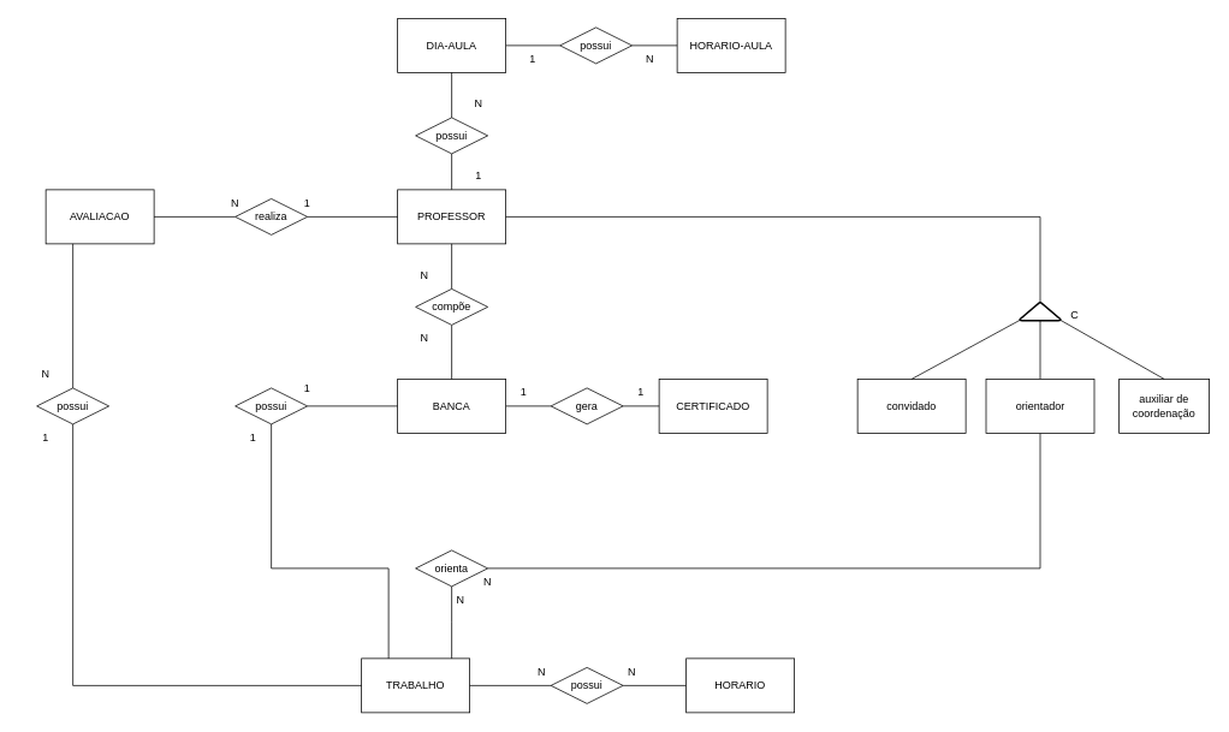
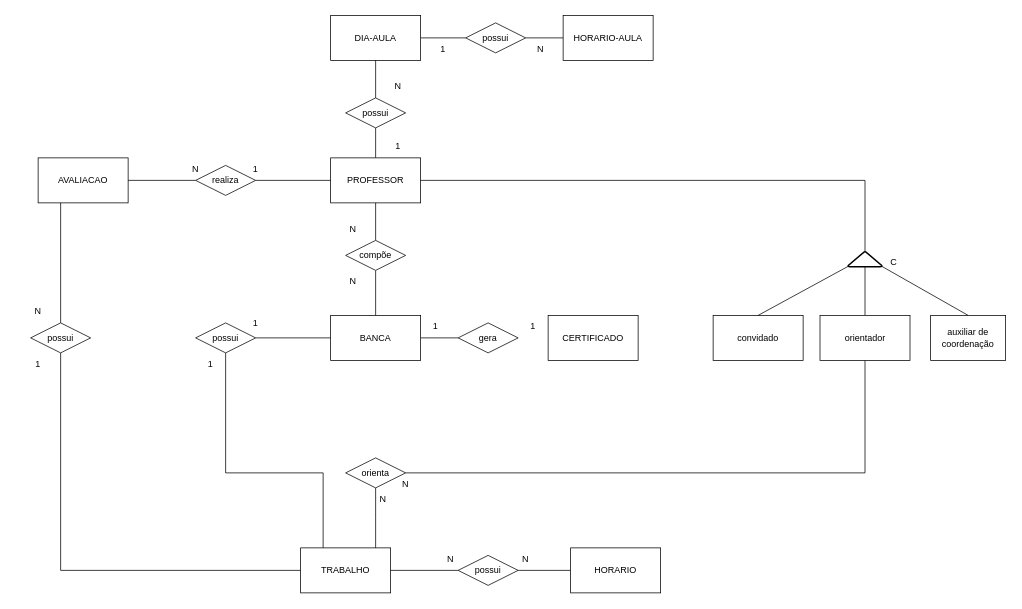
  <mxCell id="0" />
  <mxCell id="1" parent="0" />
  <mxCell id="2" style="edgeStyle=orthogonalEdgeStyle;shape=connector;rounded=0;orthogonalLoop=1;jettySize=auto;html=1;entryX=0;entryY=0.5;entryDx=0;entryDy=0;labelBackgroundColor=default;strokeColor=default;fontFamily=Helvetica;fontSize=11;fontColor=default;endArrow=none;endFill=0;" parent="1" source="19" target="4" edge="1"><mxGeometry relative="1" as="geometry"><mxPoint x="440" y="760" as="targetPoint" /></mxGeometry></mxCell>
  <mxCell id="3" value="TRABALHO" style="rounded=0;whiteSpace=wrap;html=1;" parent="1" vertex="1"><mxGeometry x="400" y="730" width="120" height="60" as="geometry" /></mxCell>
  <mxCell id="4" value="HORARIO" style="rounded=0;whiteSpace=wrap;html=1;" parent="1" vertex="1"><mxGeometry x="760" y="730" width="120" height="60" as="geometry" /></mxCell>
  <mxCell id="5" style="edgeStyle=orthogonalEdgeStyle;shape=connector;rounded=0;orthogonalLoop=1;jettySize=auto;html=1;entryX=0.5;entryY=0;entryDx=0;entryDy=0;labelBackgroundColor=default;strokeColor=default;fontFamily=Helvetica;fontSize=11;fontColor=default;endArrow=none;endFill=0;" parent="1" source="17" edge="1"><mxGeometry relative="1" as="geometry"><mxPoint x="500" y="730" as="targetPoint" /></mxGeometry></mxCell>
  <mxCell id="6" style="edgeStyle=orthogonalEdgeStyle;rounded=0;orthogonalLoop=1;jettySize=auto;html=1;entryX=0.5;entryY=1;entryDx=0;entryDy=0;endArrow=none;endFill=0;" parent="1" source="7" target="56" edge="1"><mxGeometry relative="1" as="geometry" /></mxCell>
  <mxCell id="7" value="PROFESSOR" style="rounded=0;whiteSpace=wrap;html=1;" parent="1" vertex="1"><mxGeometry x="440" y="210" width="120" height="60" as="geometry" /></mxCell>
  <mxCell id="8" style="edgeStyle=orthogonalEdgeStyle;shape=connector;rounded=0;orthogonalLoop=1;jettySize=auto;html=1;entryX=0.25;entryY=0;entryDx=0;entryDy=0;labelBackgroundColor=default;strokeColor=default;fontFamily=Helvetica;fontSize=11;fontColor=default;endArrow=none;endFill=0;" parent="1" source="26" target="3" edge="1"><mxGeometry relative="1" as="geometry"><Array as="points"><mxPoint x="300" y="630" /><mxPoint x="430" y="630" /></Array></mxGeometry></mxCell>
  <mxCell id="9" style="edgeStyle=orthogonalEdgeStyle;rounded=0;orthogonalLoop=1;jettySize=auto;html=1;entryX=0;entryY=0.5;entryDx=0;entryDy=0;strokeWidth=1;endArrow=none;endFill=0;" parent="1" source="10" target="50" edge="1"><mxGeometry relative="1" as="geometry" /></mxCell>
  <mxCell id="10" value="BANCA" style="rounded=0;whiteSpace=wrap;html=1;" parent="1" vertex="1"><mxGeometry x="440" y="420" width="120" height="60" as="geometry" /></mxCell>
  <mxCell id="11" style="edgeStyle=orthogonalEdgeStyle;shape=connector;rounded=0;orthogonalLoop=1;jettySize=auto;html=1;entryX=0;entryY=0.5;entryDx=0;entryDy=0;labelBackgroundColor=default;strokeColor=default;fontFamily=Helvetica;fontSize=11;fontColor=default;endArrow=none;endFill=0;exitX=1;exitY=0;exitDx=0;exitDy=0;" parent="1" source="30" target="3" edge="1"><mxGeometry relative="1" as="geometry"><mxPoint x="-230" y="520" as="sourcePoint" /><mxPoint x="80" y="740" as="targetPoint" /><Array as="points"><mxPoint x="80" y="760" /></Array></mxGeometry></mxCell>
  <mxCell id="12" value="AVALIACAO" style="rounded=0;whiteSpace=wrap;html=1;" parent="1" vertex="1"><mxGeometry x="50" y="210" width="120" height="60" as="geometry" /></mxCell>
  <mxCell id="13" value="" style="edgeStyle=orthogonalEdgeStyle;shape=connector;rounded=0;orthogonalLoop=1;jettySize=auto;html=1;entryX=0;entryY=0.5;entryDx=0;entryDy=0;labelBackgroundColor=default;strokeColor=default;fontFamily=Helvetica;fontSize=11;fontColor=default;endArrow=none;endFill=0;" parent="1" source="12" target="15" edge="1"><mxGeometry relative="1" as="geometry"><mxPoint x="170" y="240" as="sourcePoint" /><mxPoint x="410" y="240" as="targetPoint" /></mxGeometry></mxCell>
  <mxCell id="14" style="edgeStyle=orthogonalEdgeStyle;rounded=0;orthogonalLoop=1;jettySize=auto;html=1;entryX=0;entryY=0.5;entryDx=0;entryDy=0;endArrow=none;endFill=0;" parent="1" source="15" target="7" edge="1"><mxGeometry relative="1" as="geometry" /></mxCell>
  <mxCell id="15" value="realiza" style="rhombus;whiteSpace=wrap;html=1;" parent="1" vertex="1"><mxGeometry x="260" y="220" width="80" height="40" as="geometry" /></mxCell>
  <mxCell id="16" value="" style="edgeStyle=orthogonalEdgeStyle;shape=connector;rounded=0;orthogonalLoop=1;jettySize=auto;html=1;entryX=1;entryY=0.5;entryDx=0;entryDy=0;labelBackgroundColor=default;strokeColor=default;fontFamily=Helvetica;fontSize=11;fontColor=default;endArrow=none;endFill=0;exitX=0.5;exitY=1;exitDx=0;exitDy=0;" parent="1" source="43" target="17" edge="1"><mxGeometry relative="1" as="geometry"><mxPoint x="690" y="420" as="sourcePoint" /><mxPoint x="470" y="760" as="targetPoint" /><Array as="points"><mxPoint x="1153" y="630" /></Array></mxGeometry></mxCell>
  <mxCell id="17" value="orienta" style="rhombus;whiteSpace=wrap;html=1;" parent="1" vertex="1"><mxGeometry x="460" y="610" width="80" height="40" as="geometry" /></mxCell>
  <mxCell id="18" value="" style="edgeStyle=orthogonalEdgeStyle;shape=connector;rounded=0;orthogonalLoop=1;jettySize=auto;html=1;entryX=0;entryY=0.5;entryDx=0;entryDy=0;labelBackgroundColor=default;strokeColor=default;fontFamily=Helvetica;fontSize=11;fontColor=default;endArrow=none;endFill=0;" parent="1" source="3" target="19" edge="1"><mxGeometry relative="1" as="geometry"><mxPoint x="520" y="760" as="sourcePoint" /><mxPoint x="760" y="760" as="targetPoint" /></mxGeometry></mxCell>
  <mxCell id="19" value="possui" style="rhombus;whiteSpace=wrap;html=1;" parent="1" vertex="1"><mxGeometry x="610" y="740" width="80" height="40" as="geometry" /></mxCell>
  <mxCell id="20" value="" style="edgeStyle=orthogonalEdgeStyle;shape=connector;rounded=0;orthogonalLoop=1;jettySize=auto;html=1;entryX=0.5;entryY=0;entryDx=0;entryDy=0;labelBackgroundColor=default;strokeColor=default;fontFamily=Helvetica;fontSize=11;fontColor=default;endArrow=none;endFill=0;exitX=0.25;exitY=1;exitDx=0;exitDy=0;" parent="1" source="12" target="21" edge="1"><mxGeometry relative="1" as="geometry"><mxPoint x="110" y="510" as="sourcePoint" /><mxPoint x="110" y="700" as="targetPoint" /></mxGeometry></mxCell>
  <mxCell id="21" value="possui" style="rhombus;whiteSpace=wrap;html=1;" parent="1" vertex="1"><mxGeometry x="40" y="430" width="80" height="40" as="geometry" /></mxCell>
  <mxCell id="22" style="edgeStyle=orthogonalEdgeStyle;rounded=0;orthogonalLoop=1;jettySize=auto;html=1;exitX=0.5;exitY=1;exitDx=0;exitDy=0;entryX=0.5;entryY=0;entryDx=0;entryDy=0;endArrow=none;endFill=0;" parent="1" source="24" target="10" edge="1"><mxGeometry relative="1" as="geometry" /></mxCell>
  <mxCell id="23" style="edgeStyle=orthogonalEdgeStyle;rounded=0;orthogonalLoop=1;jettySize=auto;html=1;entryX=0.5;entryY=1;entryDx=0;entryDy=0;endArrow=none;endFill=0;" parent="1" source="24" target="7" edge="1"><mxGeometry relative="1" as="geometry"><mxPoint x="300" y="380" as="targetPoint" /></mxGeometry></mxCell>
  <mxCell id="24" value="compõe" style="rhombus;whiteSpace=wrap;html=1;" parent="1" vertex="1"><mxGeometry x="460" y="320" width="80" height="40" as="geometry" /></mxCell>
  <mxCell id="25" style="edgeStyle=orthogonalEdgeStyle;rounded=0;orthogonalLoop=1;jettySize=auto;html=1;entryX=0;entryY=0.5;entryDx=0;entryDy=0;endArrow=none;endFill=0;" parent="1" source="26" target="10" edge="1"><mxGeometry relative="1" as="geometry" /></mxCell>
  <mxCell id="26" value="possui" style="rhombus;whiteSpace=wrap;html=1;" parent="1" vertex="1"><mxGeometry x="260" y="430" width="80" height="40" as="geometry" /></mxCell>
  <mxCell id="27" value="N" style="text;html=1;strokeColor=none;fillColor=none;align=center;verticalAlign=middle;whiteSpace=wrap;rounded=0;" parent="1" vertex="1"><mxGeometry x="230" y="210" width="60" height="30" as="geometry" /></mxCell>
  <mxCell id="28" value="1" style="text;html=1;strokeColor=none;fillColor=none;align=center;verticalAlign=middle;whiteSpace=wrap;rounded=0;" parent="1" vertex="1"><mxGeometry x="310" y="210" width="60" height="30" as="geometry" /></mxCell>
  <mxCell id="29" value="N" style="text;html=1;strokeColor=none;fillColor=none;align=center;verticalAlign=middle;whiteSpace=wrap;rounded=0;" parent="1" vertex="1"><mxGeometry x="20" y="400" width="60" height="30" as="geometry" /></mxCell>
  <mxCell id="30" value="1" style="text;html=1;strokeColor=none;fillColor=none;align=center;verticalAlign=middle;whiteSpace=wrap;rounded=0;" parent="1" vertex="1"><mxGeometry x="20" y="470" width="60" height="30" as="geometry" /></mxCell>
  <mxCell id="31" value="N" style="text;html=1;strokeColor=none;fillColor=none;align=center;verticalAlign=middle;whiteSpace=wrap;rounded=0;" parent="1" vertex="1"><mxGeometry x="440" y="290" width="60" height="30" as="geometry" /></mxCell>
  <mxCell id="32" value="N" style="text;html=1;strokeColor=none;fillColor=none;align=center;verticalAlign=middle;whiteSpace=wrap;rounded=0;" parent="1" vertex="1"><mxGeometry x="440" y="360" width="60" height="30" as="geometry" /></mxCell>
  <mxCell id="33" value="1" style="text;html=1;strokeColor=none;fillColor=none;align=center;verticalAlign=middle;whiteSpace=wrap;rounded=0;" parent="1" vertex="1"><mxGeometry x="250" y="470" width="60" height="30" as="geometry" /></mxCell>
  <mxCell id="34" value="1" style="text;html=1;strokeColor=none;fillColor=none;align=center;verticalAlign=middle;whiteSpace=wrap;rounded=0;" parent="1" vertex="1"><mxGeometry x="310" y="415" width="60" height="30" as="geometry" /></mxCell>
  <mxCell id="35" value="N" style="text;html=1;strokeColor=none;fillColor=none;align=center;verticalAlign=middle;whiteSpace=wrap;rounded=0;" parent="1" vertex="1"><mxGeometry x="480" y="650" width="60" height="30" as="geometry" /></mxCell>
  <mxCell id="36" value="N" style="text;html=1;strokeColor=none;fillColor=none;align=center;verticalAlign=middle;whiteSpace=wrap;rounded=0;" parent="1" vertex="1"><mxGeometry x="510" y="630" width="60" height="30" as="geometry" /></mxCell>
  <mxCell id="37" value="&lt;div&gt;convidado&lt;br&gt;&lt;/div&gt;" style="rounded=0;whiteSpace=wrap;html=1;" parent="1" vertex="1"><mxGeometry x="950" y="420" width="120" height="60" as="geometry" /></mxCell>
  <mxCell id="38" value="N" style="text;html=1;strokeColor=none;fillColor=none;align=center;verticalAlign=middle;whiteSpace=wrap;rounded=0;" parent="1" vertex="1"><mxGeometry x="670" y="730" width="60" height="30" as="geometry" /></mxCell>
  <mxCell id="39" value="N" style="text;html=1;strokeColor=none;fillColor=none;align=center;verticalAlign=middle;whiteSpace=wrap;rounded=0;" parent="1" vertex="1"><mxGeometry x="570" y="730" width="60" height="30" as="geometry" /></mxCell>
  <mxCell id="40" style="edgeStyle=orthogonalEdgeStyle;rounded=0;orthogonalLoop=1;jettySize=auto;html=1;entryX=1;entryY=0.5;entryDx=0;entryDy=0;endArrow=none;endFill=0;exitX=0.5;exitY=0;exitDx=0;exitDy=0;exitPerimeter=0;" parent="1" source="41" target="7" edge="1"><mxGeometry relative="1" as="geometry"><Array as="points"><mxPoint x="1153" y="240" /></Array></mxGeometry></mxCell>
  <mxCell id="41" value="" style="strokeWidth=2;html=1;shape=mxgraph.flowchart.extract_or_measurement;whiteSpace=wrap;" parent="1" vertex="1"><mxGeometry x="1130" y="335" width="45" height="20" as="geometry" /></mxCell>
  <mxCell id="42" style="edgeStyle=orthogonalEdgeStyle;rounded=0;orthogonalLoop=1;jettySize=auto;html=1;entryX=0.5;entryY=1;entryDx=0;entryDy=0;entryPerimeter=0;endArrow=none;endFill=0;" parent="1" source="43" target="41" edge="1"><mxGeometry relative="1" as="geometry" /></mxCell>
  <mxCell id="43" value="&lt;div&gt;orientador&lt;br&gt;&lt;/div&gt;" style="rounded=0;whiteSpace=wrap;html=1;" parent="1" vertex="1"><mxGeometry x="1092.5" y="420" width="120" height="60" as="geometry" /></mxCell>
  <mxCell id="44" value="&lt;div&gt;auxiliar de coordenação&lt;br&gt;&lt;/div&gt;" style="rounded=0;whiteSpace=wrap;html=1;" parent="1" vertex="1"><mxGeometry x="1240" y="420" width="100" height="60" as="geometry" /></mxCell>
  <mxCell id="45" value="" style="endArrow=none;html=1;rounded=0;entryX=0.01;entryY=0.97;entryDx=0;entryDy=0;entryPerimeter=0;exitX=0.5;exitY=0;exitDx=0;exitDy=0;" parent="1" source="37" target="41" edge="1"><mxGeometry width="50" height="50" relative="1" as="geometry"><mxPoint x="1040" y="435" as="sourcePoint" /><mxPoint x="1090" y="385" as="targetPoint" /></mxGeometry></mxCell>
  <mxCell id="46" value="" style="endArrow=none;html=1;rounded=0;entryX=0.99;entryY=0.97;entryDx=0;entryDy=0;entryPerimeter=0;exitX=0.5;exitY=0;exitDx=0;exitDy=0;" parent="1" source="44" target="41" edge="1"><mxGeometry width="50" height="50" relative="1" as="geometry"><mxPoint x="1340" y="375" as="sourcePoint" /><mxPoint x="1340" y="285" as="targetPoint" /></mxGeometry></mxCell>
  <mxCell id="47" value="C" style="text;html=1;strokeColor=none;fillColor=none;align=center;verticalAlign=middle;whiteSpace=wrap;rounded=0;" parent="1" vertex="1"><mxGeometry x="1161" y="334" width="60" height="30" as="geometry" /></mxCell>
  <mxCell id="48" value="CERTIFICADO" style="rounded=0;whiteSpace=wrap;html=1;" parent="1" vertex="1"><mxGeometry x="730" y="420" width="120" height="60" as="geometry" /></mxCell>
- <mxCell id="49" style="edgeStyle=orthogonalEdgeStyle;rounded=0;orthogonalLoop=1;jettySize=auto;html=1;entryX=0;entryY=0.5;entryDx=0;entryDy=0;endArrow=none;endFill=0;" parent="1" source="50" target="48" edge="1"><mxGeometry relative="1" as="geometry" /></mxCell>
  <mxCell id="50" value="gera" style="rhombus;whiteSpace=wrap;html=1;" parent="1" vertex="1"><mxGeometry x="610" y="430" width="80" height="40" as="geometry" /></mxCell>
  <mxCell id="51" value="1" style="text;html=1;strokeColor=none;fillColor=none;align=center;verticalAlign=middle;whiteSpace=wrap;rounded=0;" parent="1" vertex="1"><mxGeometry x="680" y="420" width="60" height="30" as="geometry" /></mxCell>
  <mxCell id="52" value="1" style="text;html=1;strokeColor=none;fillColor=none;align=center;verticalAlign=middle;whiteSpace=wrap;rounded=0;" parent="1" vertex="1"><mxGeometry x="550" y="420" width="60" height="30" as="geometry" /></mxCell>
  <mxCell id="53" style="edgeStyle=orthogonalEdgeStyle;rounded=0;orthogonalLoop=1;jettySize=auto;html=1;entryX=0;entryY=0.5;entryDx=0;entryDy=0;endArrow=none;endFill=0;" parent="1" source="54" target="61" edge="1"><mxGeometry relative="1" as="geometry" /></mxCell>
  <mxCell id="54" value="DIA-AULA" style="rounded=0;whiteSpace=wrap;html=1;" parent="1" vertex="1"><mxGeometry x="440" y="20" width="120" height="60" as="geometry" /></mxCell>
  <mxCell id="55" style="edgeStyle=orthogonalEdgeStyle;rounded=0;orthogonalLoop=1;jettySize=auto;html=1;entryX=0.5;entryY=1;entryDx=0;entryDy=0;endArrow=none;endFill=0;" parent="1" source="56" target="54" edge="1"><mxGeometry relative="1" as="geometry" /></mxCell>
  <mxCell id="56" value="possui" style="rhombus;whiteSpace=wrap;html=1;" parent="1" vertex="1"><mxGeometry x="460" y="130" width="80" height="40" as="geometry" /></mxCell>
  <mxCell id="57" value="N" style="text;html=1;strokeColor=none;fillColor=none;align=center;verticalAlign=middle;whiteSpace=wrap;rounded=0;" parent="1" vertex="1"><mxGeometry x="500" y="100" width="60" height="30" as="geometry" /></mxCell>
  <mxCell id="58" value="1" style="text;html=1;strokeColor=none;fillColor=none;align=center;verticalAlign=middle;whiteSpace=wrap;rounded=0;" parent="1" vertex="1"><mxGeometry x="500" y="180" width="60" height="30" as="geometry" /></mxCell>
  <mxCell id="59" value="HORARIO-AULA" style="rounded=0;whiteSpace=wrap;html=1;" parent="1" vertex="1"><mxGeometry x="750" y="20" width="120" height="60" as="geometry" /></mxCell>
  <mxCell id="60" style="edgeStyle=orthogonalEdgeStyle;rounded=0;orthogonalLoop=1;jettySize=auto;html=1;entryX=0;entryY=0.5;entryDx=0;entryDy=0;endArrow=none;endFill=0;" parent="1" source="61" target="59" edge="1"><mxGeometry relative="1" as="geometry" /></mxCell>
  <mxCell id="61" value="possui" style="rhombus;whiteSpace=wrap;html=1;" parent="1" vertex="1"><mxGeometry x="620" y="30" width="80" height="40" as="geometry" /></mxCell>
  <mxCell id="62" value="N" style="text;html=1;strokeColor=none;fillColor=none;align=center;verticalAlign=middle;whiteSpace=wrap;rounded=0;" parent="1" vertex="1"><mxGeometry x="690" y="50" width="60" height="30" as="geometry" /></mxCell>
  <mxCell id="63" value="1" style="text;html=1;strokeColor=none;fillColor=none;align=center;verticalAlign=middle;whiteSpace=wrap;rounded=0;" parent="1" vertex="1"><mxGeometry x="560" y="50" width="60" height="30" as="geometry" /></mxCell>
